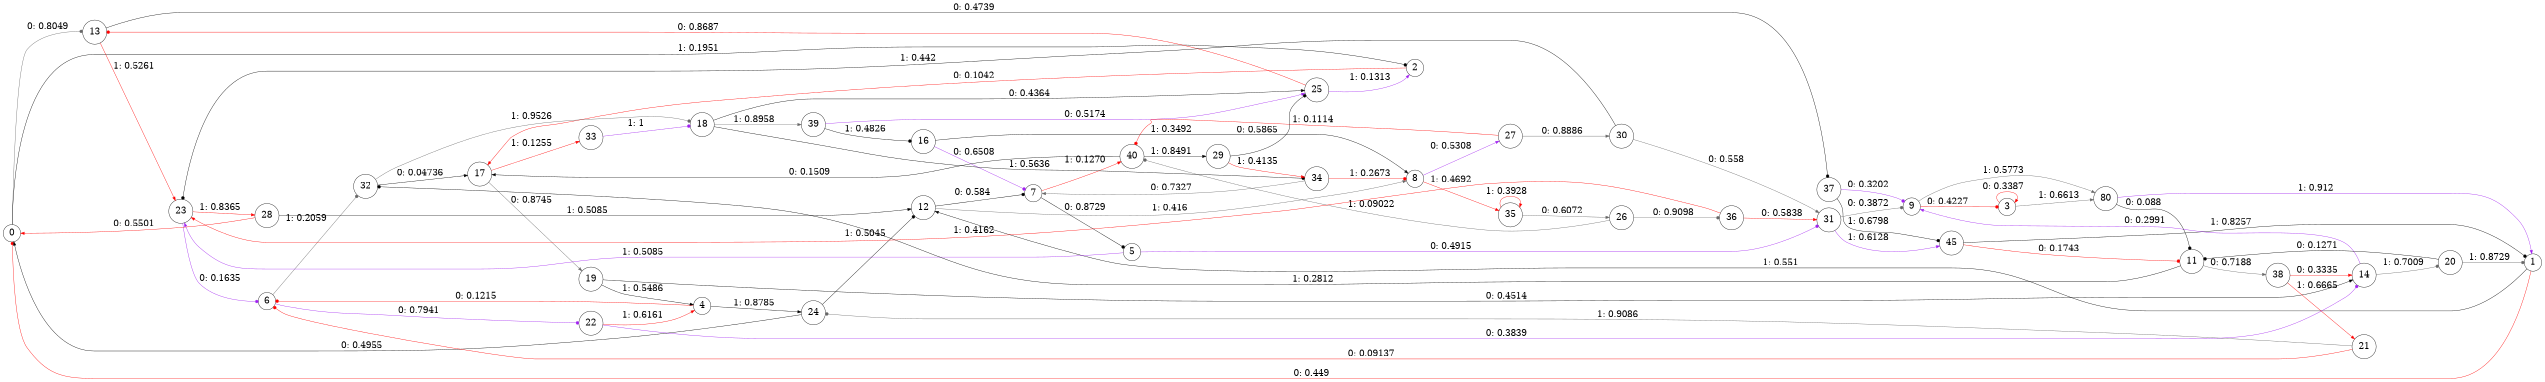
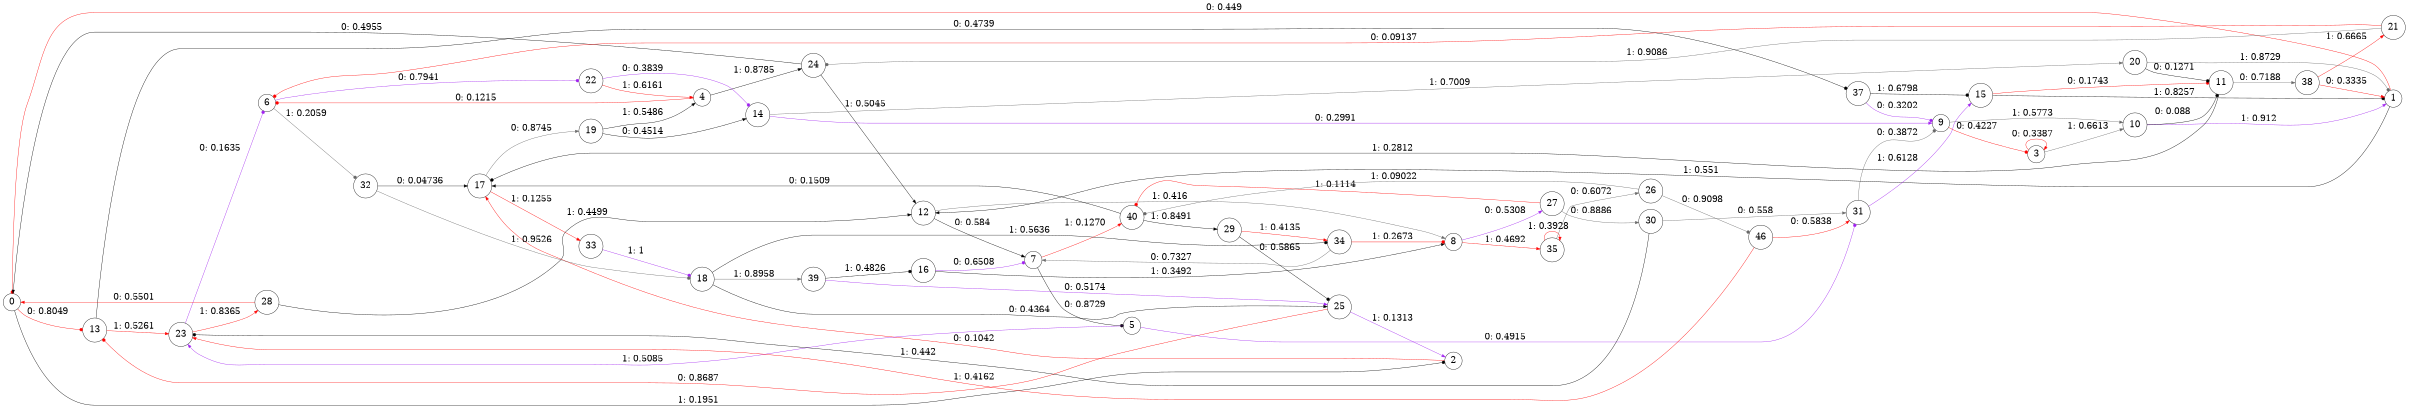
  digraph {
    rankdir=LR
    node [fontsize=24 shape=circle]
    edge [arrowhead=normal color=black fontsize=24]
    0
    13
    2
    23
    37
    17
    6
    28
    9
-   15 [label=45]
+   15
    19
    33
    39
    16
    25
    1
    12
    7
    8
    5
    40
    27
    35
    4
    14
    18
    3
-   10 [label=80]
+   10
    11
    32
    38
    24
    22
    31
    20
    34
    29
    30
    26
-   36
+   36 [label=46]
    21
-   0 -> 13 [arrowhead=dot color=gray40 label="0: 0.8049   "]
+   0 -> 13 [arrowhead=dot color=red label="0: 0.8049   "]
    0 -> 2 [arrowhead=dot label="1: 0.1951   "]
    13 -> 23 [color=red label="1: 0.5261   "]
    13 -> 37 [arrowhead=dot label="0: 0.4739   "]
    2 -> 17 [color=red label="0: 0.1042   "]
    23 -> 6 [arrowhead=dot color=purple label="0: 0.1635   "]
    23 -> 28 [color=red label="1: 0.8365   "]
    37 -> 9 [arrowhead=dot color=purple label="0: 0.3202   "]
    37 -> 15 [arrowhead=dot label="1: 0.6798   "]
    17 -> 19 [color=gray40 label="0: 0.8745   "]
    17 -> 33 [color=red label="1: 0.1255   "]
    6 -> 32 [arrowhead=dot color=gray40 label="1: 0.2059   "]
    6 -> 22 [arrowhead=dot color=purple label="0: 0.7941   "]
    28 -> 0 [color=red label="0: 0.5501   "]
-   28 -> 12 [label="1: 0.5085   "]
+   28 -> 12 [label="1: 0.4499   "]
    9 -> 3 [arrowhead=dot color=red label="0: 0.4227   "]
    9 -> 10 [color=gray40 label="1: 0.5773   "]
    15 -> 1 [arrowhead=dot label="1: 0.8257   "]
    15 -> 11 [arrowhead=dot color=red label="0: 0.1743   "]
    19 -> 4 [label="1: 0.5486   "]
    19 -> 14 [label="0: 0.4514   "]
    33 -> 18 [arrowhead=dot color=purple label="1: 1        "]
    39 -> 16 [arrowhead=dot label="1: 0.4826   "]
    39 -> 25 [color=purple label="0: 0.5174   "]
    16 -> 7 [arrowhead=dot color=purple label="0: 0.6508   "]
    16 -> 8 [label="1: 0.3492   "]
    25 -> 13 [arrowhead=dot color=red label="0: 0.8687   "]
    25 -> 2 [color=purple label="1: 0.1313   "]
    1 -> 0 [arrowhead=dot color=red label="0: 0.449    "]
    1 -> 12 [label="1: 0.551    "]
-   12 -> 7 [arrowhead=dot label="0: 0.584    "]
+   12 -> 7 [label="0: 0.584    "]
    12 -> 8 [color=gray40 label="1: 0.416    "]
    7 -> 5 [arrowhead=dot label="0: 0.8729   "]
    7 -> 40 [color=red label="1: 0.1270   "]
    8 -> 27 [color=purple label="0: 0.5308   "]
    8 -> 35 [color=red label="1: 0.4692   "]
    5 -> 23 [color=purple label="1: 0.5085   "]
    5 -> 31 [arrowhead=dot color=purple label="0: 0.4915   "]
    40 -> 17 [label="0: 0.1509   "]
    40 -> 29 [label="1: 0.8491   "]
    27 -> 40 [arrowhead=dot color=red label="1: 0.1114   "]
    27 -> 30 [color=gray40 label="0: 0.8886   "]
    35 -> 35 [color=red label="1: 0.3928   "]
    35 -> 26 [color=gray40 label="0: 0.6072   "]
    4 -> 6 [arrowhead=dot color=red label="0: 0.1215   "]
    4 -> 24 [label="1: 0.8785   "]
    14 -> 9 [color=purple label="0: 0.2991   "]
-   14 -> 20 [arrowhead=dot color=gray40 label="1: 0.7009   "]
+   14 -> 20 [color=gray40 label="1: 0.7009   "]
    18 -> 39 [color=gray40 label="1: 0.8958   "]
    18 -> 25 [label="0: 0.4364   "]
    18 -> 34 [arrowhead=dot label="1: 0.5636   "]
    3 -> 3 [color=red label="0: 0.3387   "]
    3 -> 10 [color=gray40 label="1: 0.6613   "]
    10 -> 1 [color=purple label="1: 0.912    "]
    10 -> 11 [arrowhead=dot label="0: 0.088    "]
-   11 -> 32 [arrowhead=dot label="1: 0.2812   "]
+   11 -> 17 [arrowhead=dot label="1: 0.2812   "]
    11 -> 38 [color=gray40 label="0: 0.7188   "]
    32 -> 17 [label="0: 0.04736  "]
    32 -> 18 [arrowhead=dot color=gray40 label="1: 0.9526   "]
-   38 -> 14 [color=red label="0: 0.3335   "]
+   38 -> 1 [color=red label="0: 0.3335   "]
    38 -> 21 [color=red label="1: 0.6665   "]
    24 -> 0 [label="0: 0.4955   "]
-   24 -> 12 [arrowhead=dot label="1: 0.5045   "]
+   24 -> 12 [label="1: 0.5045   "]
    22 -> 4 [color=red label="1: 0.6161   "]
    22 -> 14 [arrowhead=dot color=purple label="0: 0.3839   "]
    31 -> 9 [arrowhead=dot color=gray40 label="0: 0.3872   "]
    31 -> 15 [color=purple label="1: 0.6128   "]
    20 -> 1 [arrowhead=dot color=gray40 label="1: 0.8729   "]
    20 -> 11 [arrowhead=dot label="0: 0.1271   "]
    34 -> 7 [color=gray40 label="0: 0.7327   "]
    34 -> 8 [arrowhead=dot color=red label="1: 0.2673   "]
    29 -> 25 [arrowhead=dot label="0: 0.5865   "]
    29 -> 34 [color=red label="1: 0.4135   "]
    30 -> 23 [arrowhead=dot label="1: 0.442    "]
    30 -> 31 [color=gray40 label="0: 0.558    "]
    26 -> 40 [arrowhead=dot color=gray40 label="1: 0.09022  "]
    26 -> 36 [arrowhead=dot color=gray40 label="0: 0.9098   "]
    36 -> 23 [color=red label="1: 0.4162   "]
    36 -> 31 [color=red label="0: 0.5838   "]
    21 -> 6 [arrowhead=dot color=red label="0: 0.09137  "]
    21 -> 24 [arrowhead=dot color=gray40 label="1: 0.9086   "]
  }
